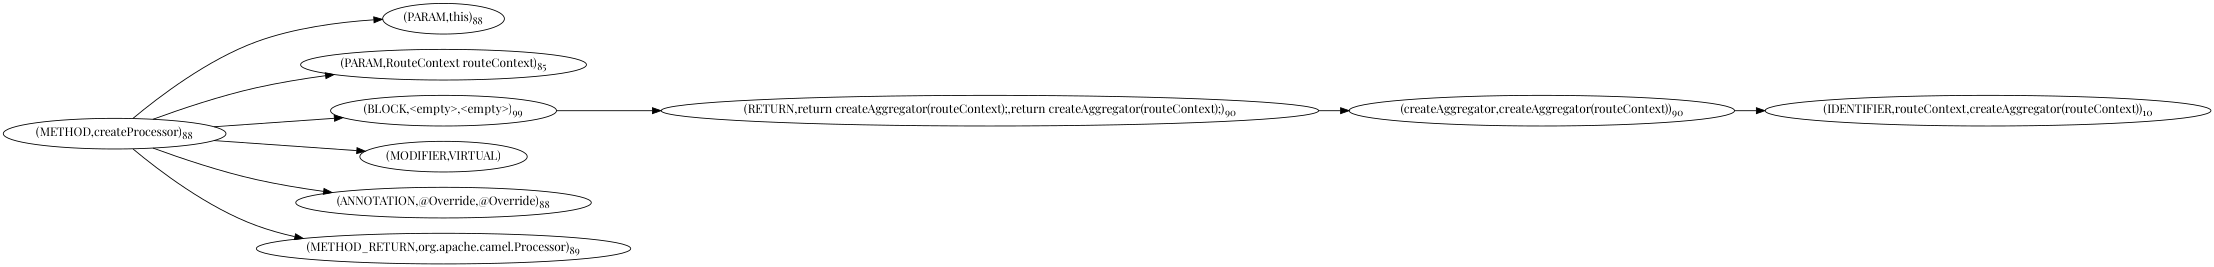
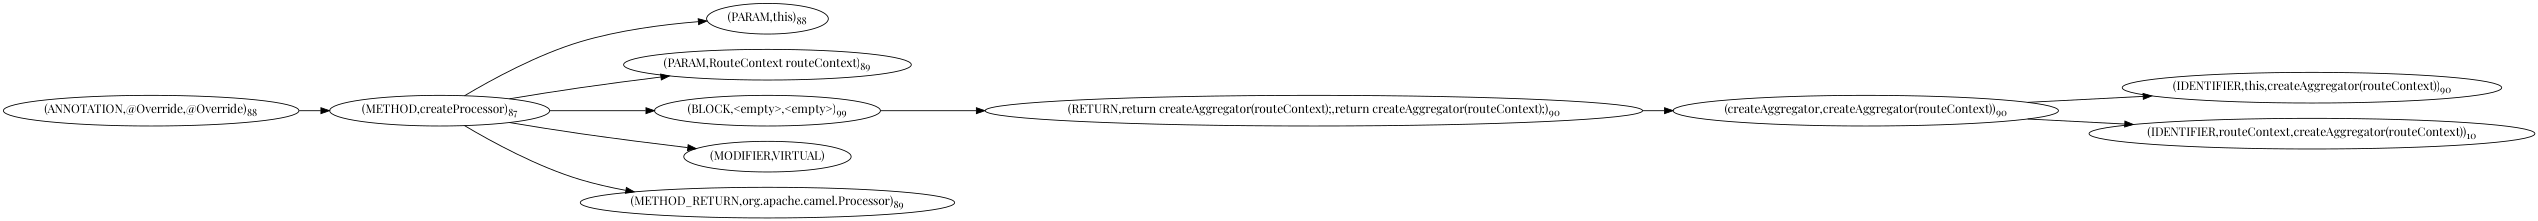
  digraph {
    fontname="Playfair Display"
    rankdir=LR
    node [fontname="Playfair Display"]
    edge [fontname="Playfair Display"]
-   n1 [label=<(METHOD,createProcessor)<SUB>88</SUB>>]
+   n1 [label=<(METHOD,createProcessor)<SUB>87</SUB>>]
    n2 [label=<(PARAM,this)<SUB>88</SUB>>]
-   n3 [label=<(PARAM,RouteContext routeContext)<SUB>85</SUB>>]
+   n3 [label=<(PARAM,RouteContext routeContext)<SUB>89</SUB>>]
    n4 [label=<(BLOCK,&lt;empty&gt;,&lt;empty&gt;)<SUB>99</SUB>>]
    n5 [label=<(MODIFIER,VIRTUAL)>]
    n6 [label=<(ANNOTATION,@Override,@Override)<SUB>88</SUB>>]
    n7 [label=<(METHOD_RETURN,org.apache.camel.Processor)<SUB>89</SUB>>]
    n8 [label=<(RETURN,return createAggregator(routeContext);,return createAggregator(routeContext);)<SUB>90</SUB>>]
    n9 [label=<(createAggregator,createAggregator(routeContext))<SUB>90</SUB>>]
+   n10 [label=<(IDENTIFIER,this,createAggregator(routeContext))<SUB>90</SUB>>]
    n11 [label=<(IDENTIFIER,routeContext,createAggregator(routeContext))<SUB>10</SUB>>]
    n1 -> n2
    n1 -> n3
    n1 -> n4
    n1 -> n5
-   n1 -> n6
+   n6 -> n1
    n1 -> n7
    n4 -> n8
    n8 -> n9
+   n9 -> n10
    n9 -> n11
  }
